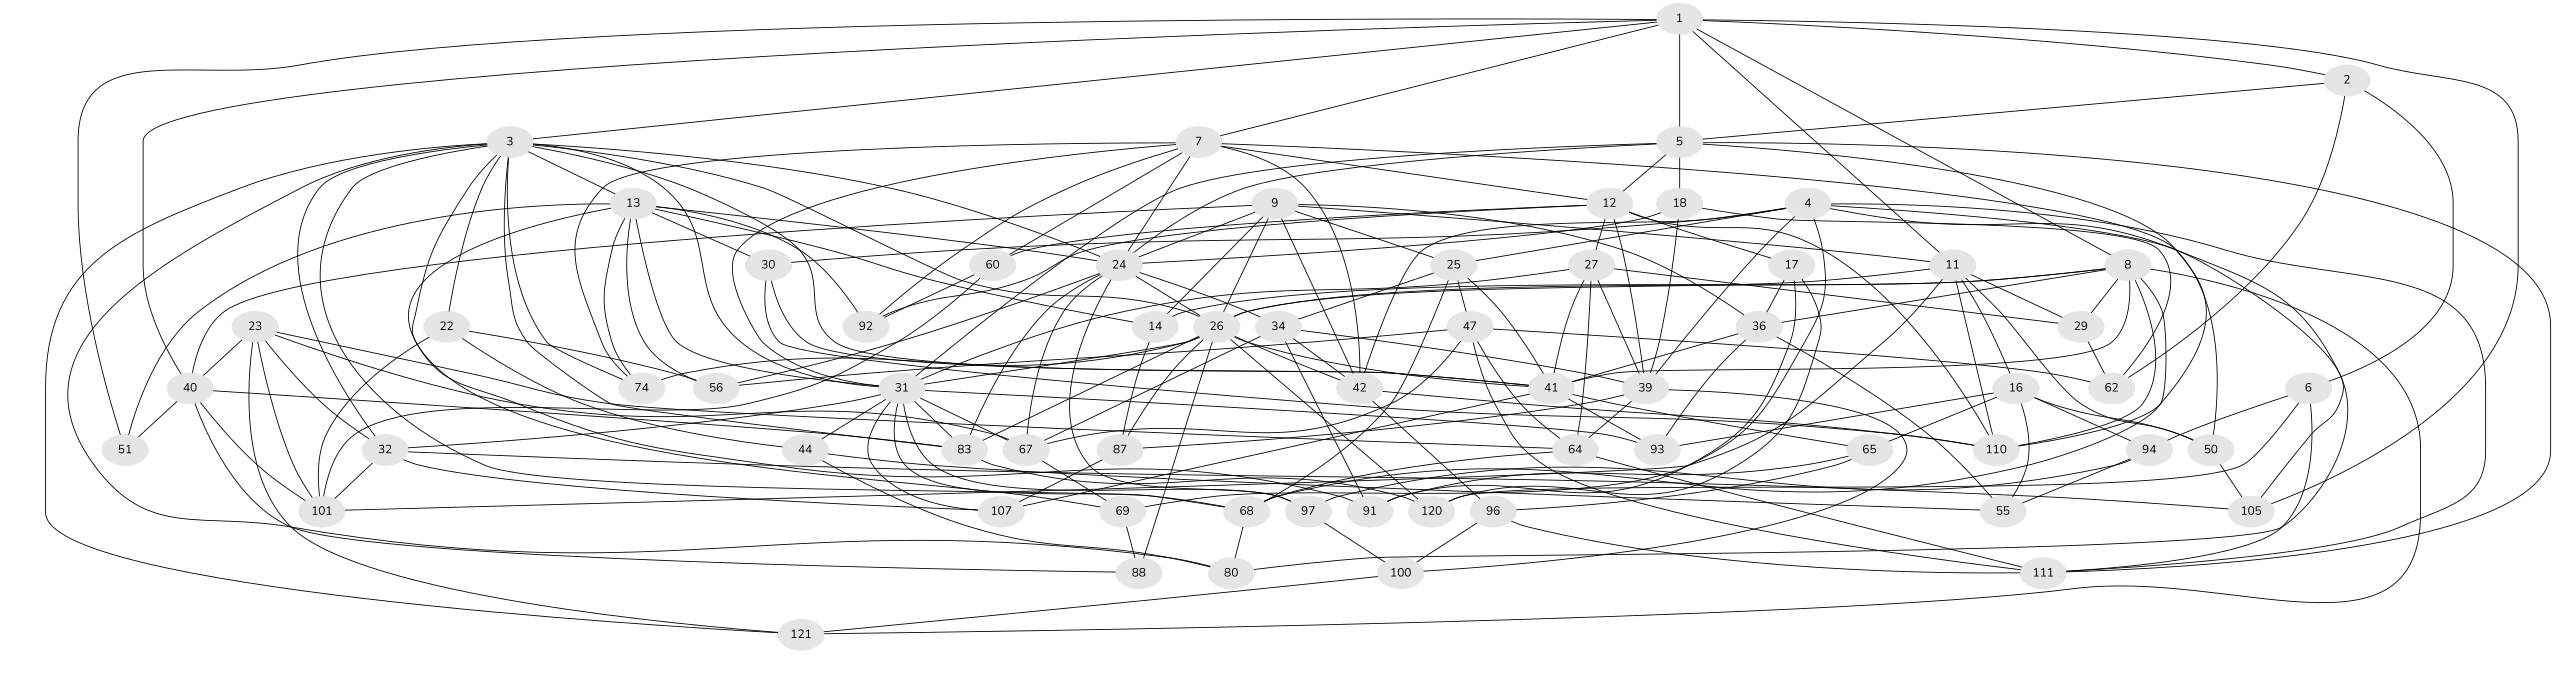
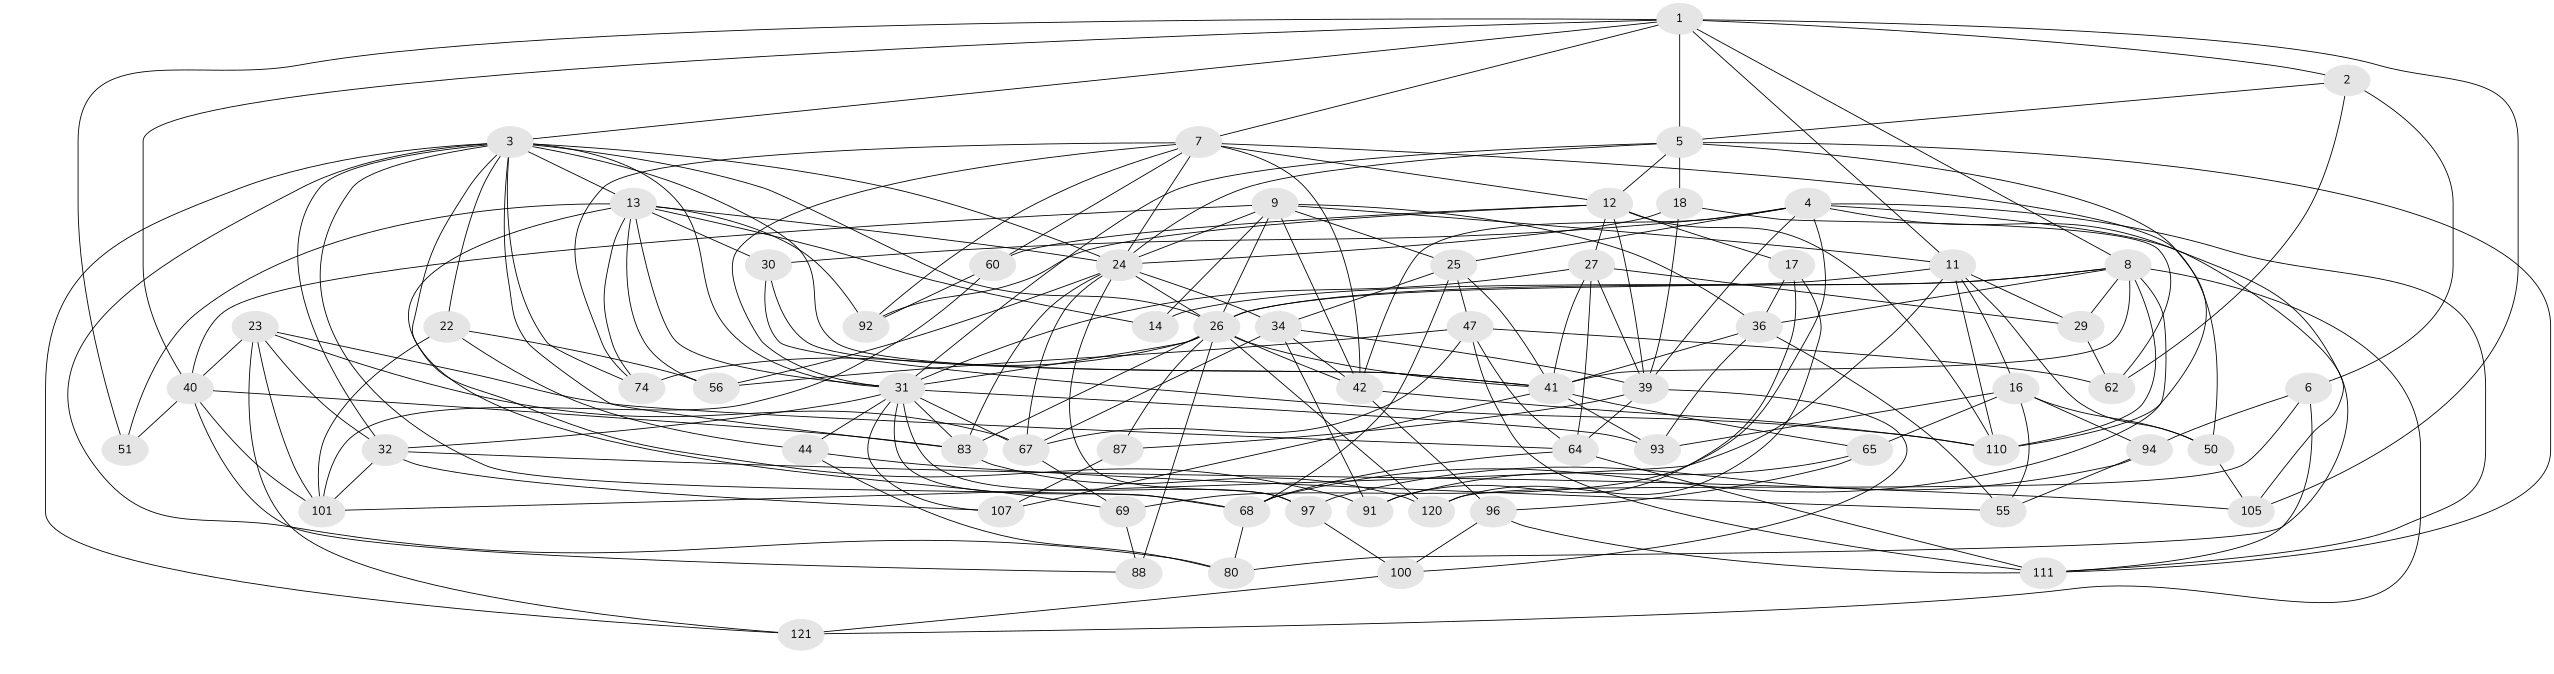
  graph {
    fontname=Nunito
    node [color=gray90 fontname=Nunito style=filled]
    edge [fontname=Nunito]
    1 [super="+53+19+102"]
    2
    3 [super="+76+15+21"]
    5 [super="+82+10"]
    7 [super="+46+112"]
    8 [super="+37+58"]
    11 [super="+95+20"]
    40 [super="+127+63"]
    51
    105
    6
    62
    68 [super="+113"]
    13 [super="+70+61"]
    22
    24 [super="+94+59"]
    26 [super="+33"]
    31 [super="+125+48+106"]
    32 [super="+104"]
    41 [super="+85+43+78"]
    74
    80
    83 [super="+119"]
    91
    121
    111 [super="+118"]
    12 [super="+52"]
    18
    110 [super="+116"]
    42 [super="+49"]
    50
    60
    92
    14
    29
    36 [super="+66"]
    16 [super="+75"]
    101 [super="+117"]
    88
    n40 [label=94]
    120
    30
    69
    56
    44
    67 [super="+103"]
    34 [super="+38"]
    97
    87
    93
    107
    65
    4 [super="+28+124"]
    25 [super="+45"]
    39 [super="+71"]
    47 [super="+73"]
    64 [super="+86"]
    100
    96
    17
    27 [super="+123"]
    55
    9 [super="+35"]
    23 [super="+115"]
    1 -- 2
    1 -- 3
    1 -- 5
    1 -- 7
    1 -- 8
    1 -- 11
    1 -- 40
    1 -- 51
    1 -- 105
    2 -- 5
    2 -- 6
    2 -- 62
    3 -- 68
    3 -- 13
    3 -- 22
    3 -- 24
    3 -- 26
    3 -- 31
    3 -- 32
    3 -- 41
    3 -- 74
    3 -- 80
    3 -- 83
    3 -- 91
    3 -- 121
    5 -- 24
    5 -- 31
    5 -- 111
    5 -- 12
    5 -- 18
    5 -- 110
    7 -- 24
    7 -- 31
    7 -- 74
    7 -- 12
    7 -- 42 [weight=2]
    7 -- 50
    7 -- 60
    7 -- 92
    8 -- 68
    8 -- 26
    8 -- 41
    8 -- 121
    8 -- 110
    8 -- 14
    8 -- 29
    8 -- 36
    11 -- 26
    11 -- 110
    11 -- 50
    11 -- 29
    11 -- 16
    11 -- 101
    40 -- 51 [weight=2]
    40 -- 83
    40 -- 101
    40 -- 88
    6 -- 111
    6 -- n40
    6 -- 120
    68 -- 80
    13 -- 51
    13 -- 24
    13 -- 31
    13 -- 74
    13 -- 92
    13 -- 14
    13 -- 30
    13 -- 69
    13 -- 56
    22 -- 101
    22 -- 56
    22 -- 44
    24 -- 26
    24 -- 83
    24 -- 56
    24 -- 67
    24 -- 34
    24 -- 97
    26 -- 31
    26 -- 41
    26 -- 74
    26 -- 83
    26 -- 42
    26 -- 88 [weight=2]
    26 -- 120
    26 -- 87
    31 -- 68
    31 -- 32
    31 -- 83
    31 -- 44
    31 -- 67
    31 -- 97
    31 -- 93
    31 -- 107
    32 -- 105
    32 -- 101
    32 -- 107
    41 -- 93
    41 -- 107
    41 -- 65
    83 -- 120
    12 -- 110
    12 -- 60
    12 -- 92
    12 -- 39
    12 -- 17
    12 -- 27
    18 -- 62
    18 -- 24
    18 -- 39
    42 -- 110
    42 -- 96
    50 -- 105
    60 -- 92
    60 -- 101
-   14 -- 87
    29 -- 62
    36 -- 41
    36 -- 93
    36 -- 55
    16 -- 50
    16 -- n40
    16 -- 93
    16 -- 65
    16 -- 55
    n40 -- 97
    n40 -- 55
    30 -- 41
    30 -- 110
    69 -- 88
    44 -- 80
    44 -- 55
    67 -- 69
    34 -- 91
    34 -- 42
    34 -- 67
    34 -- 39
    97 -- 100
    87 -- 107
    65 -- 91
    65 -- 96
    4 -- 105
    4 -- 80
    4 -- 111
    4 -- 42
    4 -- 30
    4 -- 69
    4 -- 25
    4 -- 39
    25 -- 68
    25 -- 41
    25 -- 34
    25 -- 47
    39 -- 87
    39 -- 64
    39 -- 100
    47 -- 62
    47 -- 111
    47 -- 56
    47 -- 67
    47 -- 64
    64 -- 68
    64 -- 111
    100 -- 121
    96 -- 111
    96 -- 100
    17 -- 91
    17 -- 36
    17 -- 120
    27 -- 31
    27 -- 41
    27 -- 29
    27 -- 39
    27 -- 64
    9 -- 11
    9 -- 40
    9 -- 24
    9 -- 26
    9 -- 42
    9 -- 14
    9 -- 36
    9 -- 25
    23 -- 40
    23 -- 32
    23 -- 121
    23 -- 101
    23 -- 67
    23 -- 64
  }
